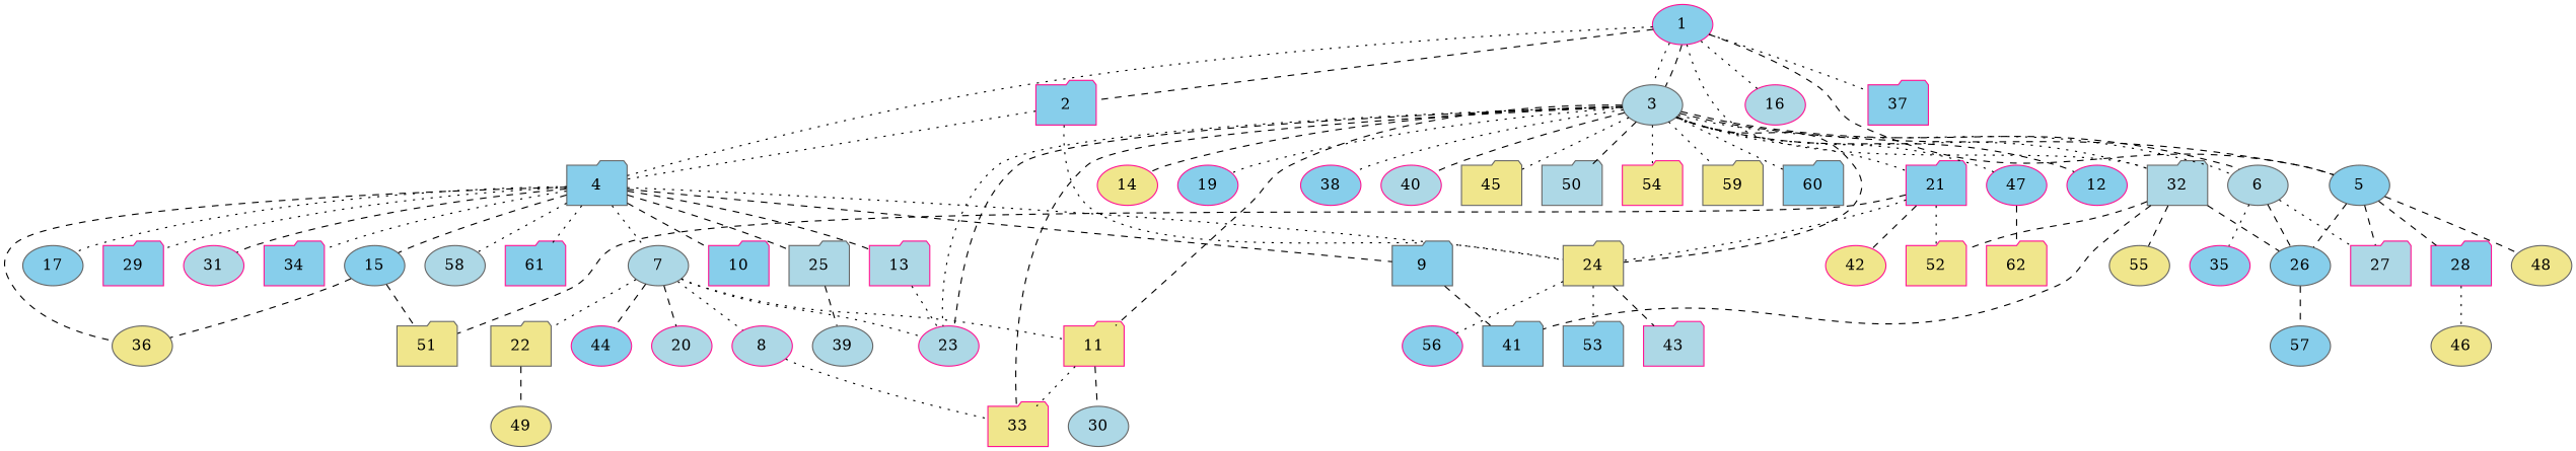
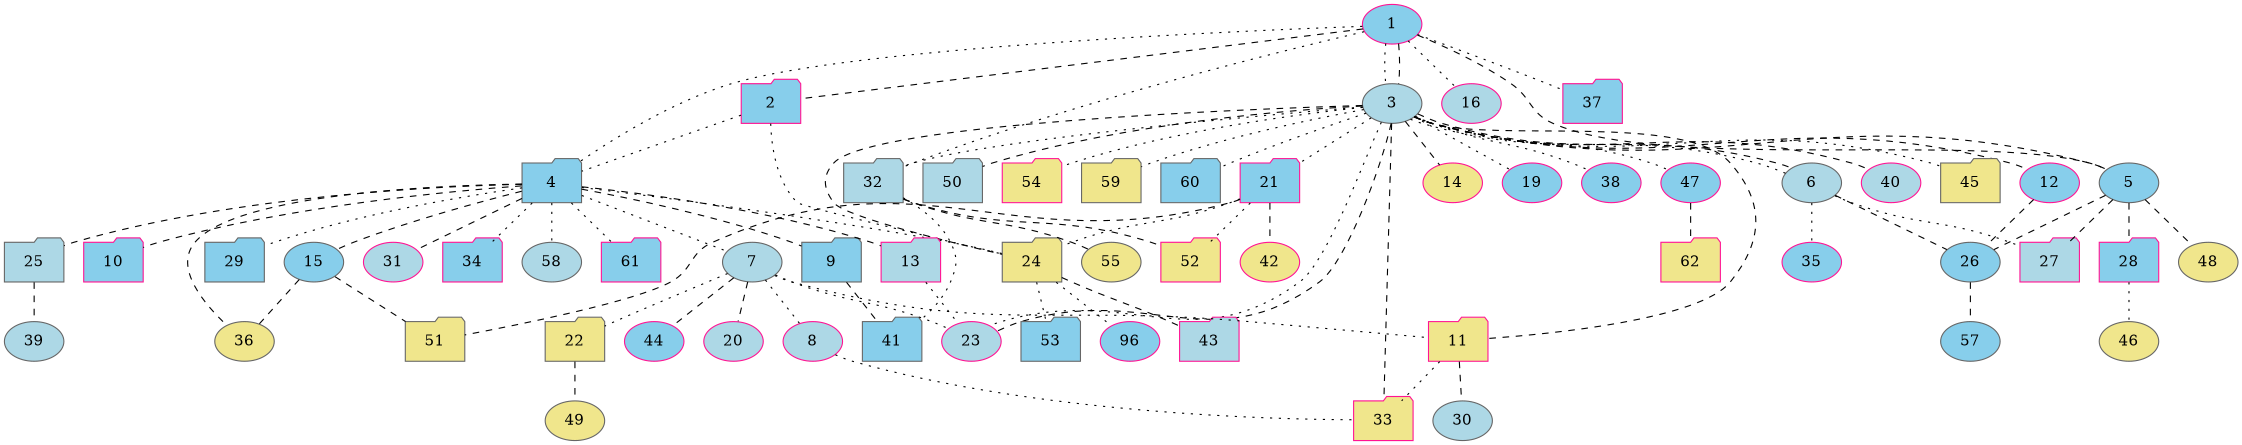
  graph {
    node [color=deeppink fillcolor=skyblue shape=ellipse style=filled]
    edge [style=dashed]
    2 [shape=folder]
    1
    3 [color=gray40 fillcolor=lightblue]
    4 [color=gray40 shape=folder]
    5 [color=gray40]
    16 [fillcolor=lightblue]
    32 [color=gray40 fillcolor=lightblue shape=folder]
    37 [shape=folder]
    24 [color=gray40 fillcolor=khaki shape=folder]
    6 [color=gray40 fillcolor=lightblue]
    11 [fillcolor=khaki shape=folder]
    12
    14 [fillcolor=khaki]
    19
    21 [shape=folder]
    23 [fillcolor=lightblue]
    33 [fillcolor=khaki shape=folder]
    38
    40 [fillcolor=lightblue]
    45 [color=gray40 fillcolor=khaki shape=folder]
    47
    50 [color=gray40 fillcolor=lightblue shape=folder]
    54 [fillcolor=khaki shape=folder]
    59 [color=gray40 fillcolor=khaki shape=folder]
    60 [color=gray40 shape=folder]
    7 [color=gray40 fillcolor=lightblue]
    9 [color=gray40 shape=folder]
    10 [shape=folder]
    13 [fillcolor=lightblue shape=folder]
    15 [color=gray40]
-   17 [color=gray40]
    25 [color=gray40 fillcolor=lightblue shape=folder]
-   29 [shape=folder]
+   29 [color=gray40 shape=folder]
    31 [fillcolor=lightblue]
    34 [shape=folder]
    36 [color=gray40 fillcolor=khaki]
    58 [color=gray40 fillcolor=lightblue]
    61 [shape=folder]
    27 [fillcolor=lightblue shape=folder]
    28 [shape=folder]
    48 [color=gray40 fillcolor=khaki]
    26 [color=gray40]
    41 [color=gray40 shape=folder]
    52 [fillcolor=khaki shape=folder]
    55 [color=gray40 fillcolor=khaki]
    43 [fillcolor=lightblue shape=folder]
    53 [color=gray40 shape=folder]
-   56
+   56 [label=96]
    35
    30 [color=gray40 fillcolor=lightblue]
    51 [color=gray40 fillcolor=khaki shape=folder]
    42 [fillcolor=khaki]
    62 [fillcolor=khaki shape=folder]
    20 [fillcolor=lightblue]
    8 [fillcolor=lightblue]
    22 [color=gray40 fillcolor=khaki shape=folder]
    44
    39 [color=gray40 fillcolor=lightblue]
    46 [color=gray40 fillcolor=khaki]
    57 [color=gray40]
    49 [color=gray40 fillcolor=khaki]
    2 -- 4 [style=dotted]
    2 -- 24 [style=dotted]
    1 -- 2
    1 -- 3 [style=dotted]
    1 -- 3
    1 -- 4 [style=dotted]
    1 -- 5
    1 -- 16 [style=dotted]
    1 -- 32 [style=dotted]
    1 -- 37 [style=dotted]
    3 -- 5
    3 -- 32 [style=dotted]
    3 -- 24
    3 -- 6 [style=dotted]
    3 -- 6
    3 -- 11
    3 -- 12
    3 -- 14
    3 -- 19 [style=dotted]
    3 -- 21 [style=dotted]
    3 -- 23 [style=dotted]
    3 -- 23
    3 -- 33
    3 -- 38 [style=dotted]
    3 -- 40
    3 -- 45 [style=dotted]
    3 -- 47 [style=dotted]
    3 -- 50
    3 -- 54 [style=dotted]
    3 -- 59 [style=dotted]
    3 -- 60 [style=dotted]
    4 -- 24 [style=dotted]
    4 -- 7 [style=dotted]
    4 -- 9
    4 -- 10
    4 -- 13
    4 -- 15
-   4 -- 17 [style=dotted]
    4 -- 25
    4 -- 29 [style=dotted]
    4 -- 31
    4 -- 34 [style=dotted]
    4 -- 36
    4 -- 58 [style=dotted]
    4 -- 61 [style=dotted]
    5 -- 27
    5 -- 28
    5 -- 48
    5 -- 26
-   32 -- 41
+   32 -- 41 [style=dotted]
    32 -- 52
    32 -- 55
    24 -- 43
    24 -- 53 [style=dotted]
    24 -- 56 [style=dotted]
    6 -- 27 [style=dotted]
    6 -- 26
    6 -- 35 [style=dotted]
    11 -- 33 [style=dotted]
    11 -- 30
-   32 -- 26
+   12 -- 26
    21 -- 24 [style=dotted]
    21 -- 52 [style=dotted]
    21 -- 51
    21 -- 42
    47 -- 62
    7 -- 11 [style=dotted]
    7 -- 23 [style=dotted]
    7 -- 20
    7 -- 8 [style=dotted]
    7 -- 22 [style=dotted]
    7 -- 44
    9 -- 41
    13 -- 23 [style=dotted]
    15 -- 36
    15 -- 51
    25 -- 39
    28 -- 46 [style=dotted]
    26 -- 57
    8 -- 33 [style=dotted]
    22 -- 49
  }
